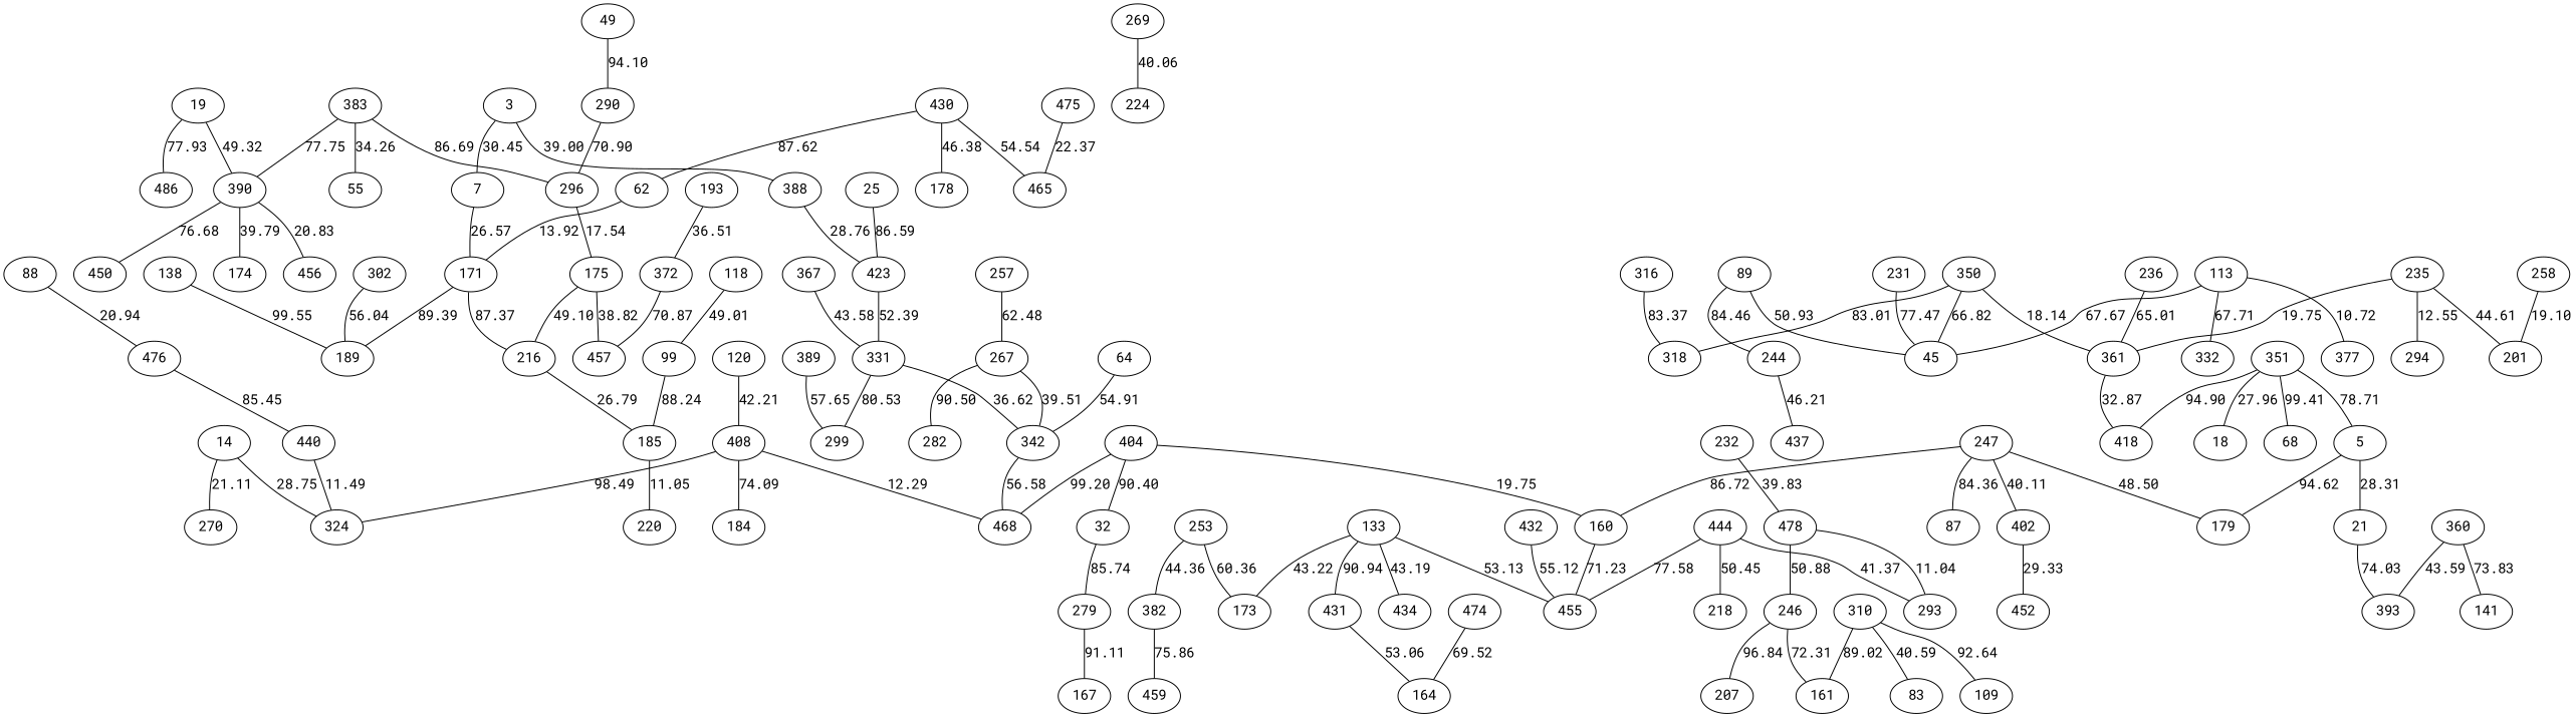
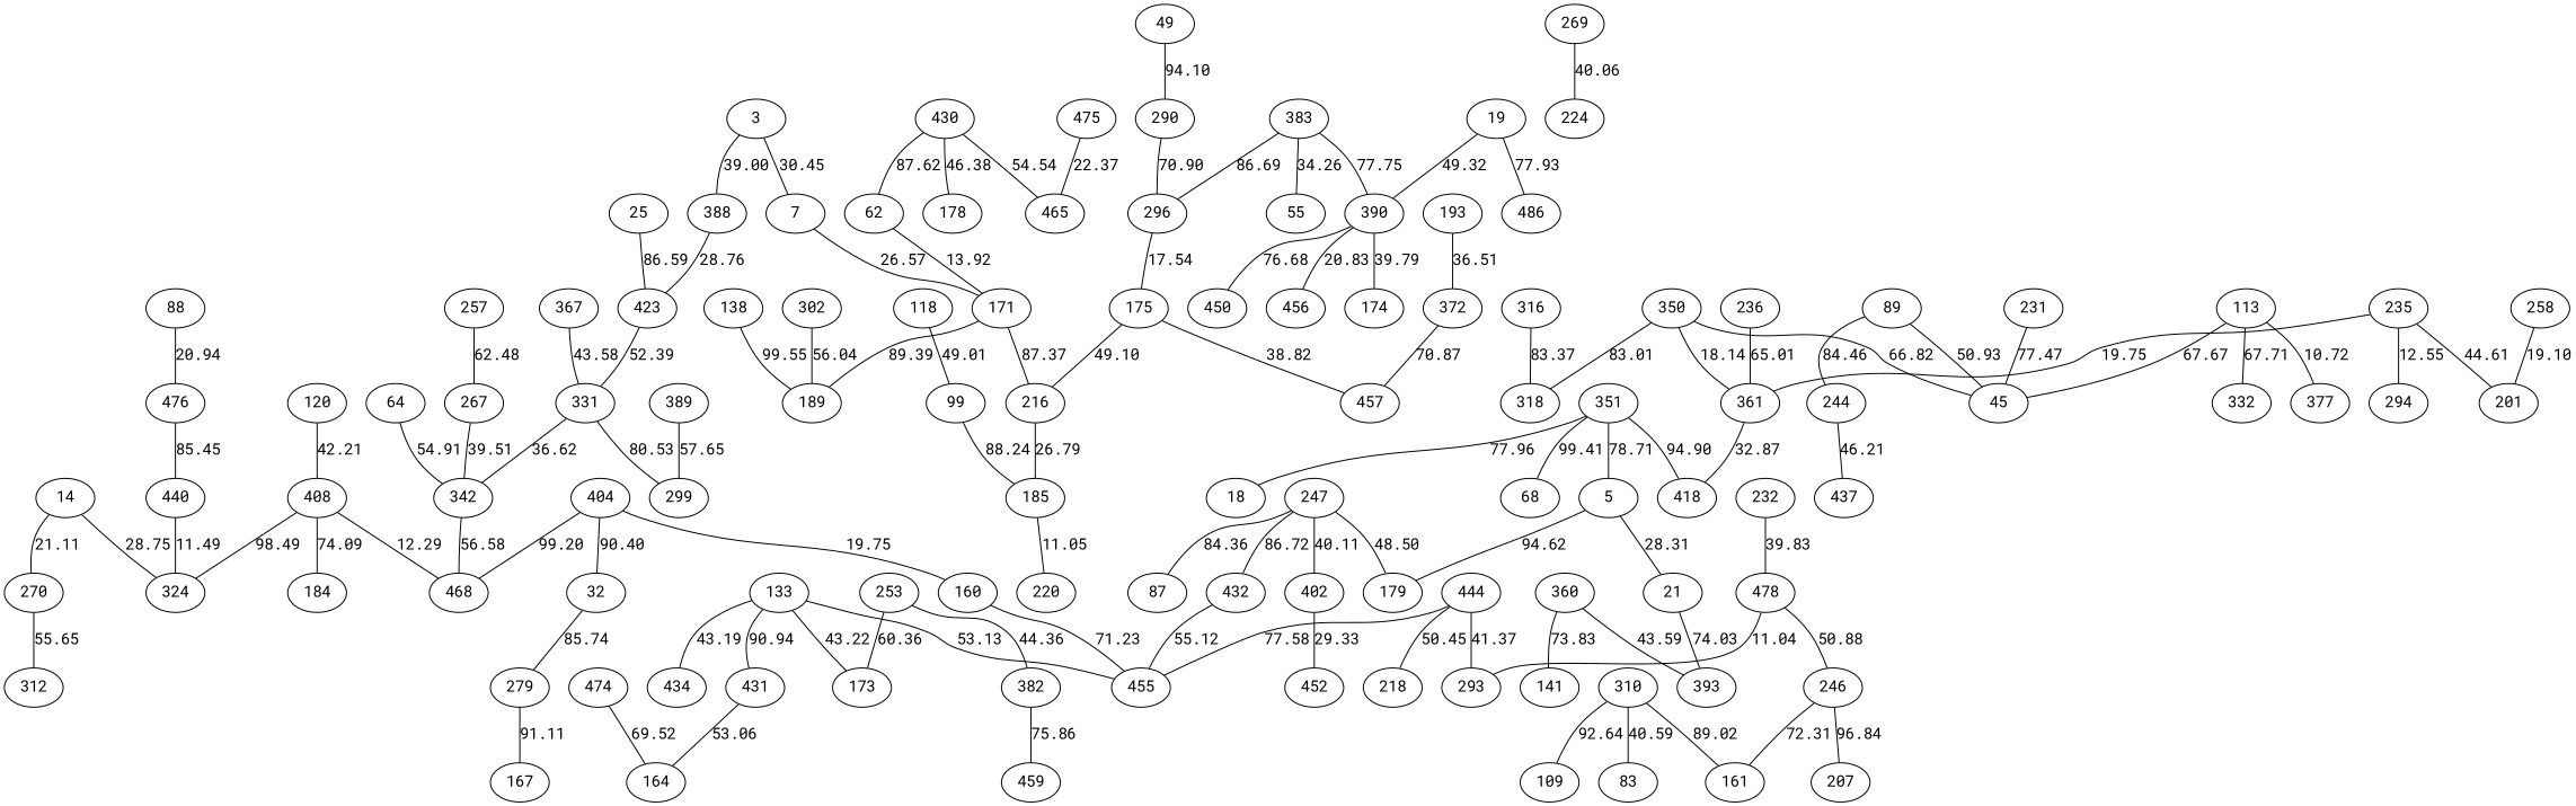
  graph {
    fontname="Roboto Mono"
    node [fontname="Roboto Mono"]
    edge [fontname="Roboto Mono"]
    88
    476
    440
    324
    89
    45
    244
    437
    193
    372
    457
    350
    361
    318
    418
    351
    18
    5
    68
    21
    179
    393
    231
    232
    478
    293
    246
    161
    207
    474
    164
    475
    465
    113
    377
    332
    235
    294
    201
    236
    118
    99
    185
    220
    14
    270
+   312
    19
    390
    486
    456
    174
    450
    360
    141
    120
    408
    468
    184
    3
    7
    388
    171
    423
    189
    216
    331
    367
    342
    299
    247
    402
    87
    160
    452
    455
    404
    32
    279
    167
    25
    253
    382
    173
    459
    133
    434
    431
    257
    267
-   282
    258
    138
    383
    55
    296
    175
    389
    269
    224
    302
    49
    290
    430
    178
    62
    310
    83
    109
    432
    316
    444
    218
    64
    88 -- 476 [label=20.94]
    476 -- 440 [label=85.45]
    440 -- 324 [label=11.49]
    89 -- 45 [label=50.93]
    89 -- 244 [label=84.46]
    244 -- 437 [label=46.21]
    193 -- 372 [label=36.51]
    372 -- 457 [label=70.87]
    350 -- 45 [label=66.82]
    350 -- 361 [label=18.14]
    350 -- 318 [label=83.01]
    361 -- 418 [label=32.87]
    351 -- 418 [label=94.90]
-   351 -- 18 [label=27.96]
+   351 -- 18 [label=77.96]
    351 -- 5 [label=78.71]
    351 -- 68 [label=99.41]
    5 -- 21 [label=28.31]
    5 -- 179 [label=94.62]
    21 -- 393 [label=74.03]
    231 -- 45 [label=77.47]
    232 -- 478 [label=39.83]
    478 -- 293 [label=11.04]
    478 -- 246 [label=50.88]
    246 -- 161 [label=72.31]
    246 -- 207 [label=96.84]
    474 -- 164 [label=69.52]
    475 -- 465 [label=22.37]
    113 -- 45 [label=67.67]
    113 -- 377 [label=10.72]
    113 -- 332 [label=67.71]
    235 -- 361 [label=19.75]
    235 -- 294 [label=12.55]
    235 -- 201 [label=44.61]
    236 -- 361 [label=65.01]
    118 -- 99 [label=49.01]
    99 -- 185 [label=88.24]
    185 -- 220 [label=11.05]
    14 -- 324 [label=28.75]
    14 -- 270 [label=21.11]
+   270 -- 312 [label=55.65]
    19 -- 390 [label=49.32]
    19 -- 486 [label=77.93]
    390 -- 456 [label=20.83]
    390 -- 174 [label=39.79]
    390 -- 450 [label=76.68]
    360 -- 393 [label=43.59]
    360 -- 141 [label=73.83]
    120 -- 408 [label=42.21]
    408 -- 324 [label=98.49]
    408 -- 468 [label=12.29]
    408 -- 184 [label=74.09]
    3 -- 7 [label=30.45]
    3 -- 388 [label=39.00]
    7 -- 171 [label=26.57]
    388 -- 423 [label=28.76]
    171 -- 189 [label=89.39]
    171 -- 216 [label=87.37]
    423 -- 331 [label=52.39]
    216 -- 185 [label=26.79]
    331 -- 342 [label=36.62]
    331 -- 299 [label=80.53]
    367 -- 331 [label=43.58]
    342 -- 468 [label=56.58]
    247 -- 179 [label=48.50]
    247 -- 402 [label=40.11]
    247 -- 87 [label=84.36]
-   247 -- 160 [label=86.72]
+   247 -- 432 [label=86.72]
    402 -- 452 [label=29.33]
    160 -- 455 [label=71.23]
    404 -- 468 [label=99.20]
    404 -- 160 [label=19.75]
    404 -- 32 [label=90.40]
    32 -- 279 [label=85.74]
    279 -- 167 [label=91.11]
    25 -- 423 [label=86.59]
    253 -- 382 [label=44.36]
    253 -- 173 [label=60.36]
    382 -- 459 [label=75.86]
    133 -- 455 [label=53.13]
    133 -- 173 [label=43.22]
    133 -- 434 [label=43.19]
    133 -- 431 [label=90.94]
    431 -- 164 [label=53.06]
    257 -- 267 [label=62.48]
    267 -- 342 [label=39.51]
-   267 -- 282 [label=90.50]
    258 -- 201 [label=19.10]
    138 -- 189 [label=99.55]
    383 -- 390 [label=77.75]
    383 -- 55 [label=34.26]
    383 -- 296 [label=86.69]
    296 -- 175 [label=17.54]
    175 -- 457 [label=38.82]
    175 -- 216 [label=49.10]
    389 -- 299 [label=57.65]
    269 -- 224 [label=40.06]
    302 -- 189 [label=56.04]
    49 -- 290 [label=94.10]
    290 -- 296 [label=70.90]
    430 -- 465 [label=54.54]
    430 -- 178 [label=46.38]
    430 -- 62 [label=87.62]
    62 -- 171 [label=13.92]
    310 -- 161 [label=89.02]
    310 -- 83 [label=40.59]
    310 -- 109 [label=92.64]
    432 -- 455 [label=55.12]
    316 -- 318 [label=83.37]
    444 -- 293 [label=41.37]
    444 -- 455 [label=77.58]
    444 -- 218 [label=50.45]
    64 -- 342 [label=54.91]
  }
